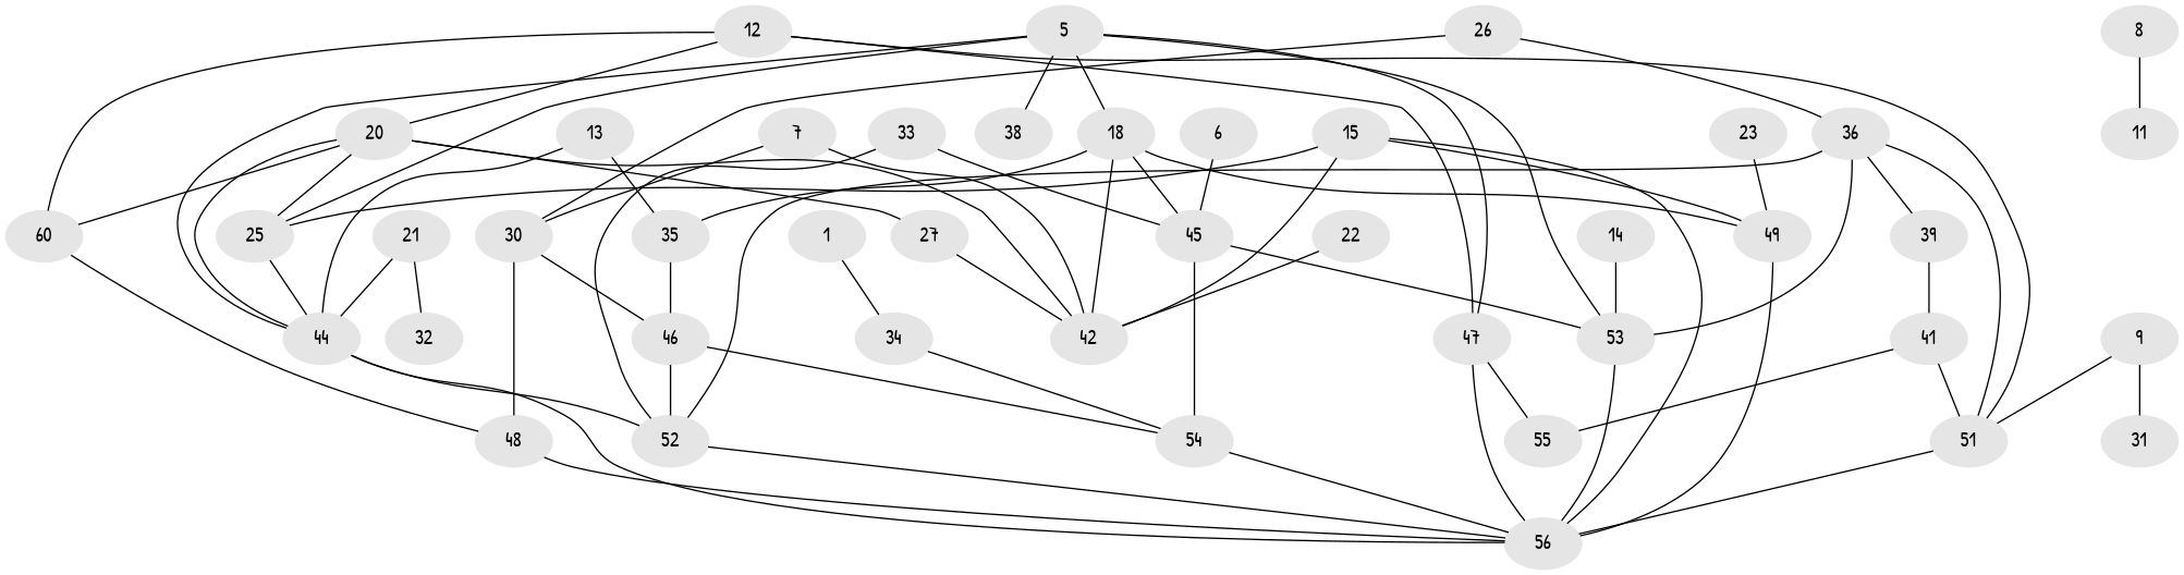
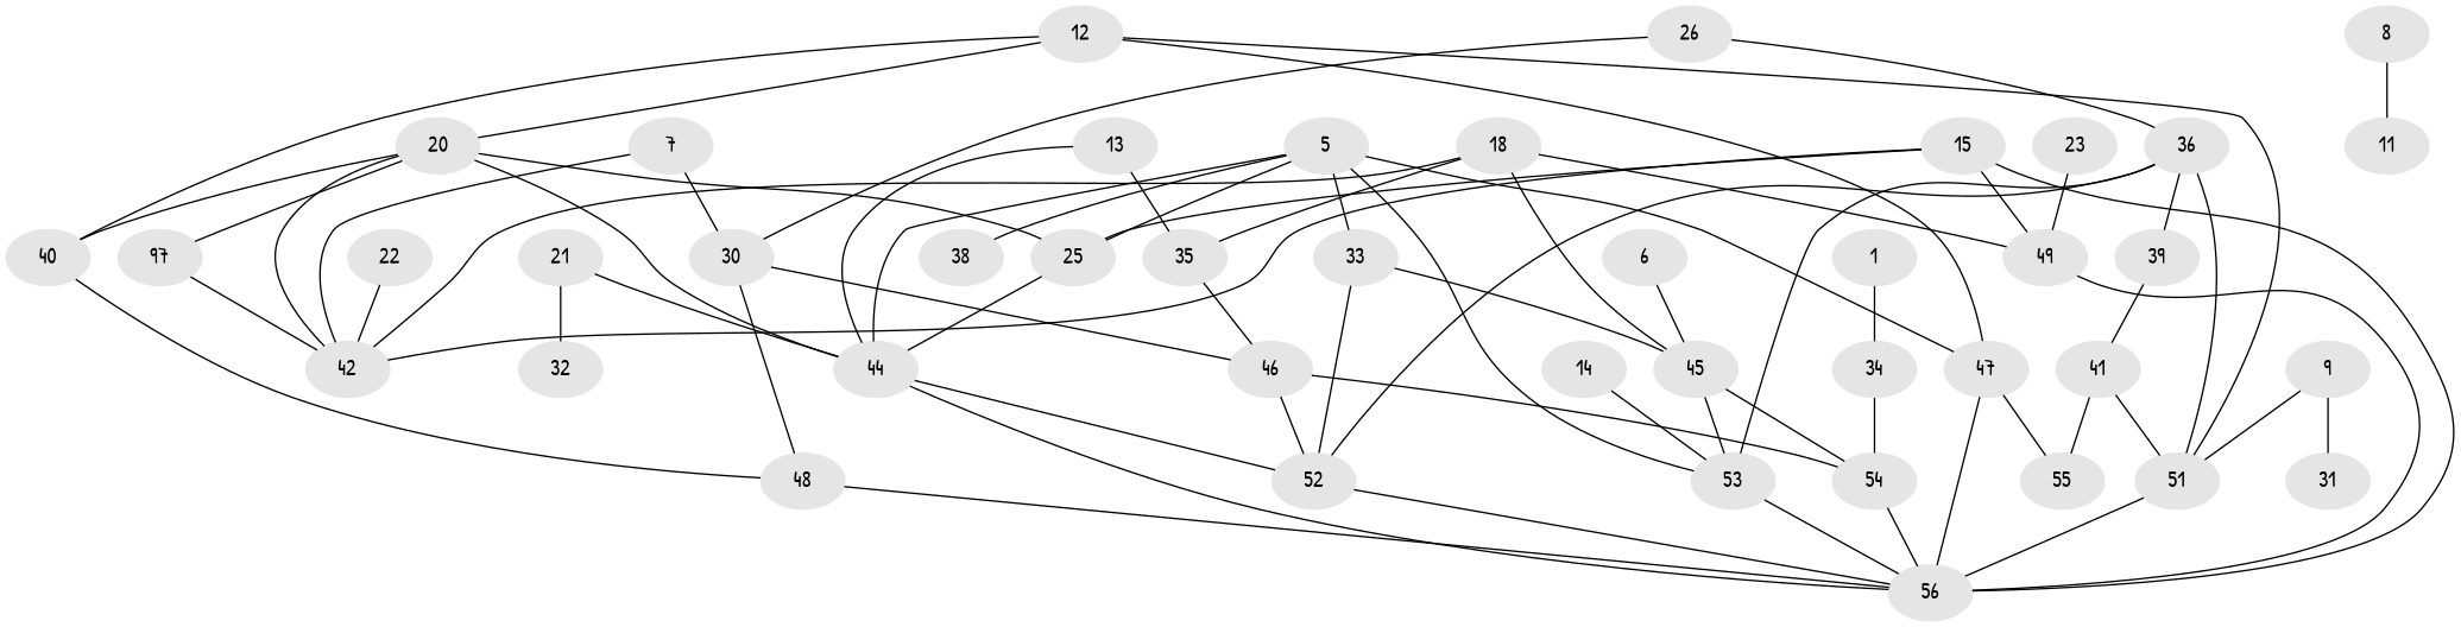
  graph {
    fontname="Patrick Hand"
    node [color=gray90 fontname="Patrick Hand" style=filled]
    edge [fontname="Patrick Hand" weight=1.0]
    1
    34
    54
    5
    25
    33
    38
    44
    47
    53
    45
    52
    56
    55
    6
    7
    30
    42
    46
    48
    8
    11
    9
    31
    51
    12
    20
-   40 [label=60]
-   27
+   40
+   27 [label=97]
    13
    35
    14
    15
    49
    18
    21
    32
    22
    23
    26
    36
    39
    41
    1 -- 34
    34 -- 54
    54 -- 56 [weight=2.0]
    5 -- 25
-   5 -- 18
+   5 -- 33
    5 -- 38
    5 -- 44
    5 -- 47
    5 -- 53
    25 -- 44
    33 -- 45
    33 -- 52
    44 -- 52
    44 -- 56
    47 -- 56
    47 -- 55
    53 -- 56
    45 -- 54
    45 -- 53
    52 -- 56
    6 -- 45
    7 -- 30
    7 -- 42
    30 -- 46
    30 -- 48
    46 -- 54
    46 -- 52 [weight=2.0]
    48 -- 56 [weight=2.0]
    8 -- 11
    9 -- 31
    9 -- 51
    51 -- 56 [weight=2.0]
    12 -- 47
    12 -- 51
    12 -- 20
    12 -- 40
    20 -- 25
    20 -- 44
    20 -- 42
    20 -- 40
    20 -- 27
    40 -- 48
    27 -- 42
    13 -- 44
    13 -- 35
    35 -- 46
    14 -- 53
    15 -- 25
    15 -- 56 [weight=3.0]
    15 -- 42
    15 -- 49
    49 -- 56
    18 -- 45
    18 -- 42
    18 -- 35
    18 -- 49
    21 -- 44
    21 -- 32
    22 -- 42
    23 -- 49
    26 -- 30
    26 -- 36
    36 -- 53 [weight=2.0]
    36 -- 52
    36 -- 51
    36 -- 39
    39 -- 41
    41 -- 55
    41 -- 51
  }
